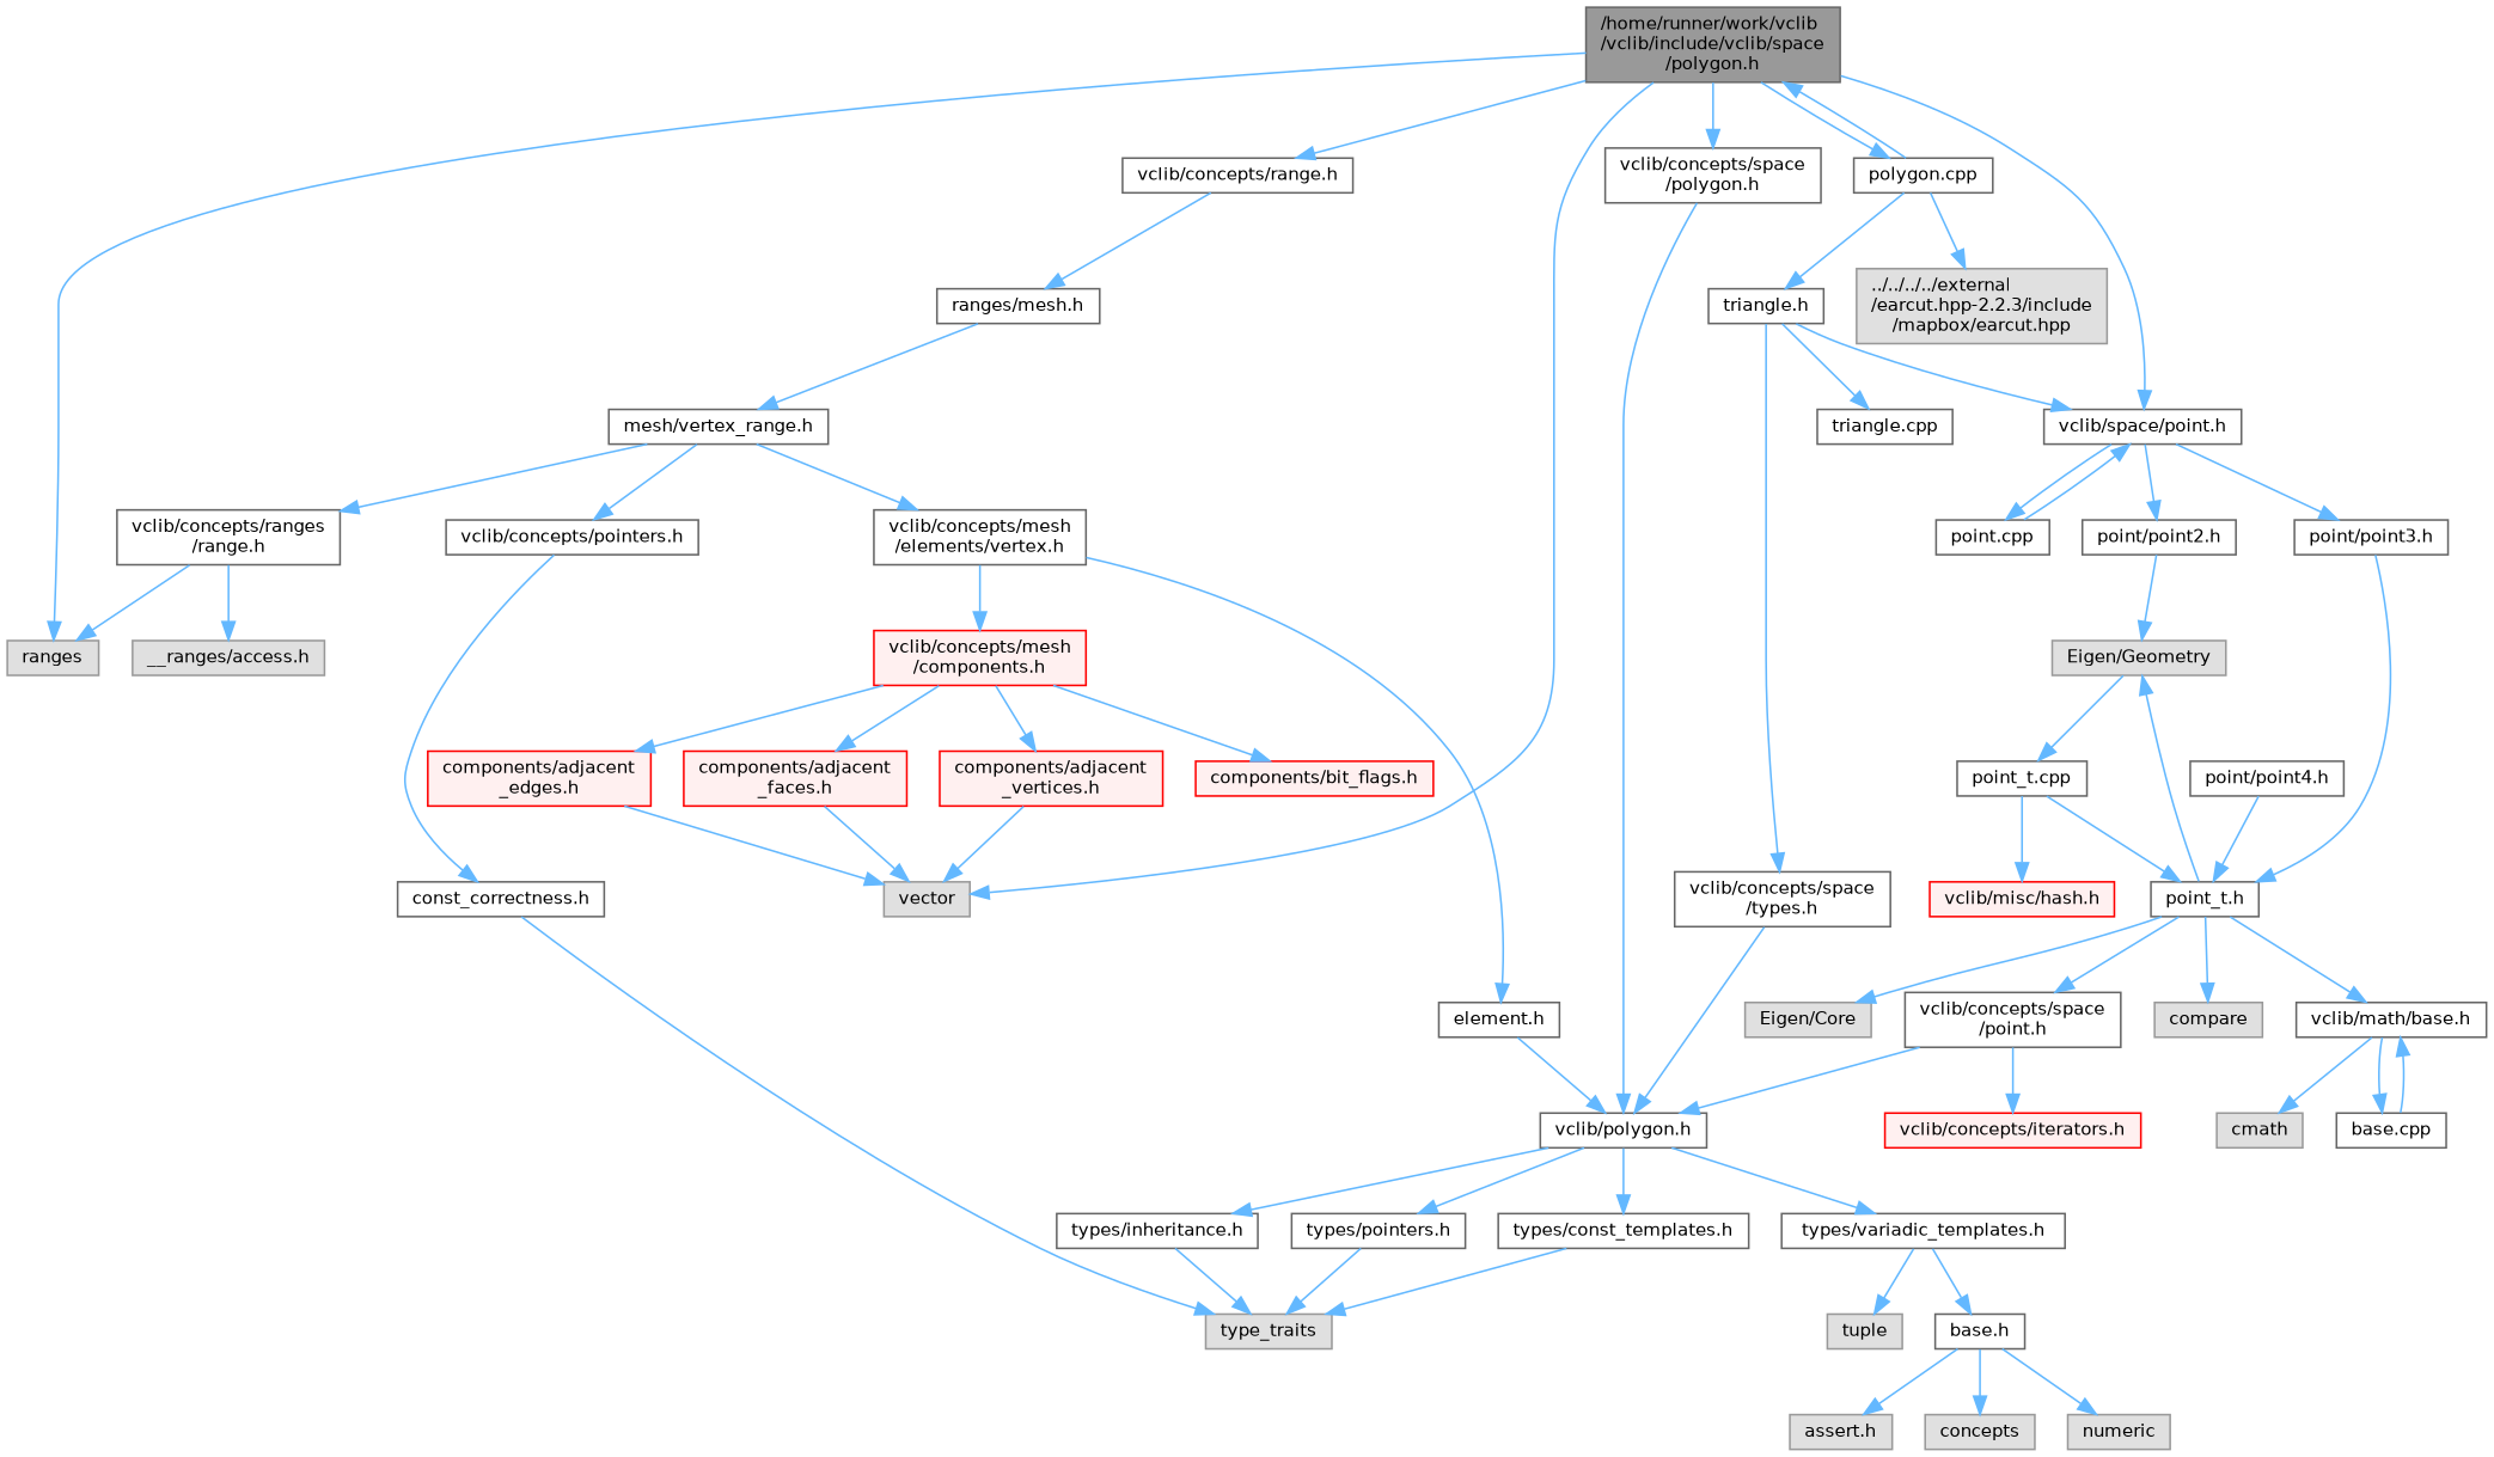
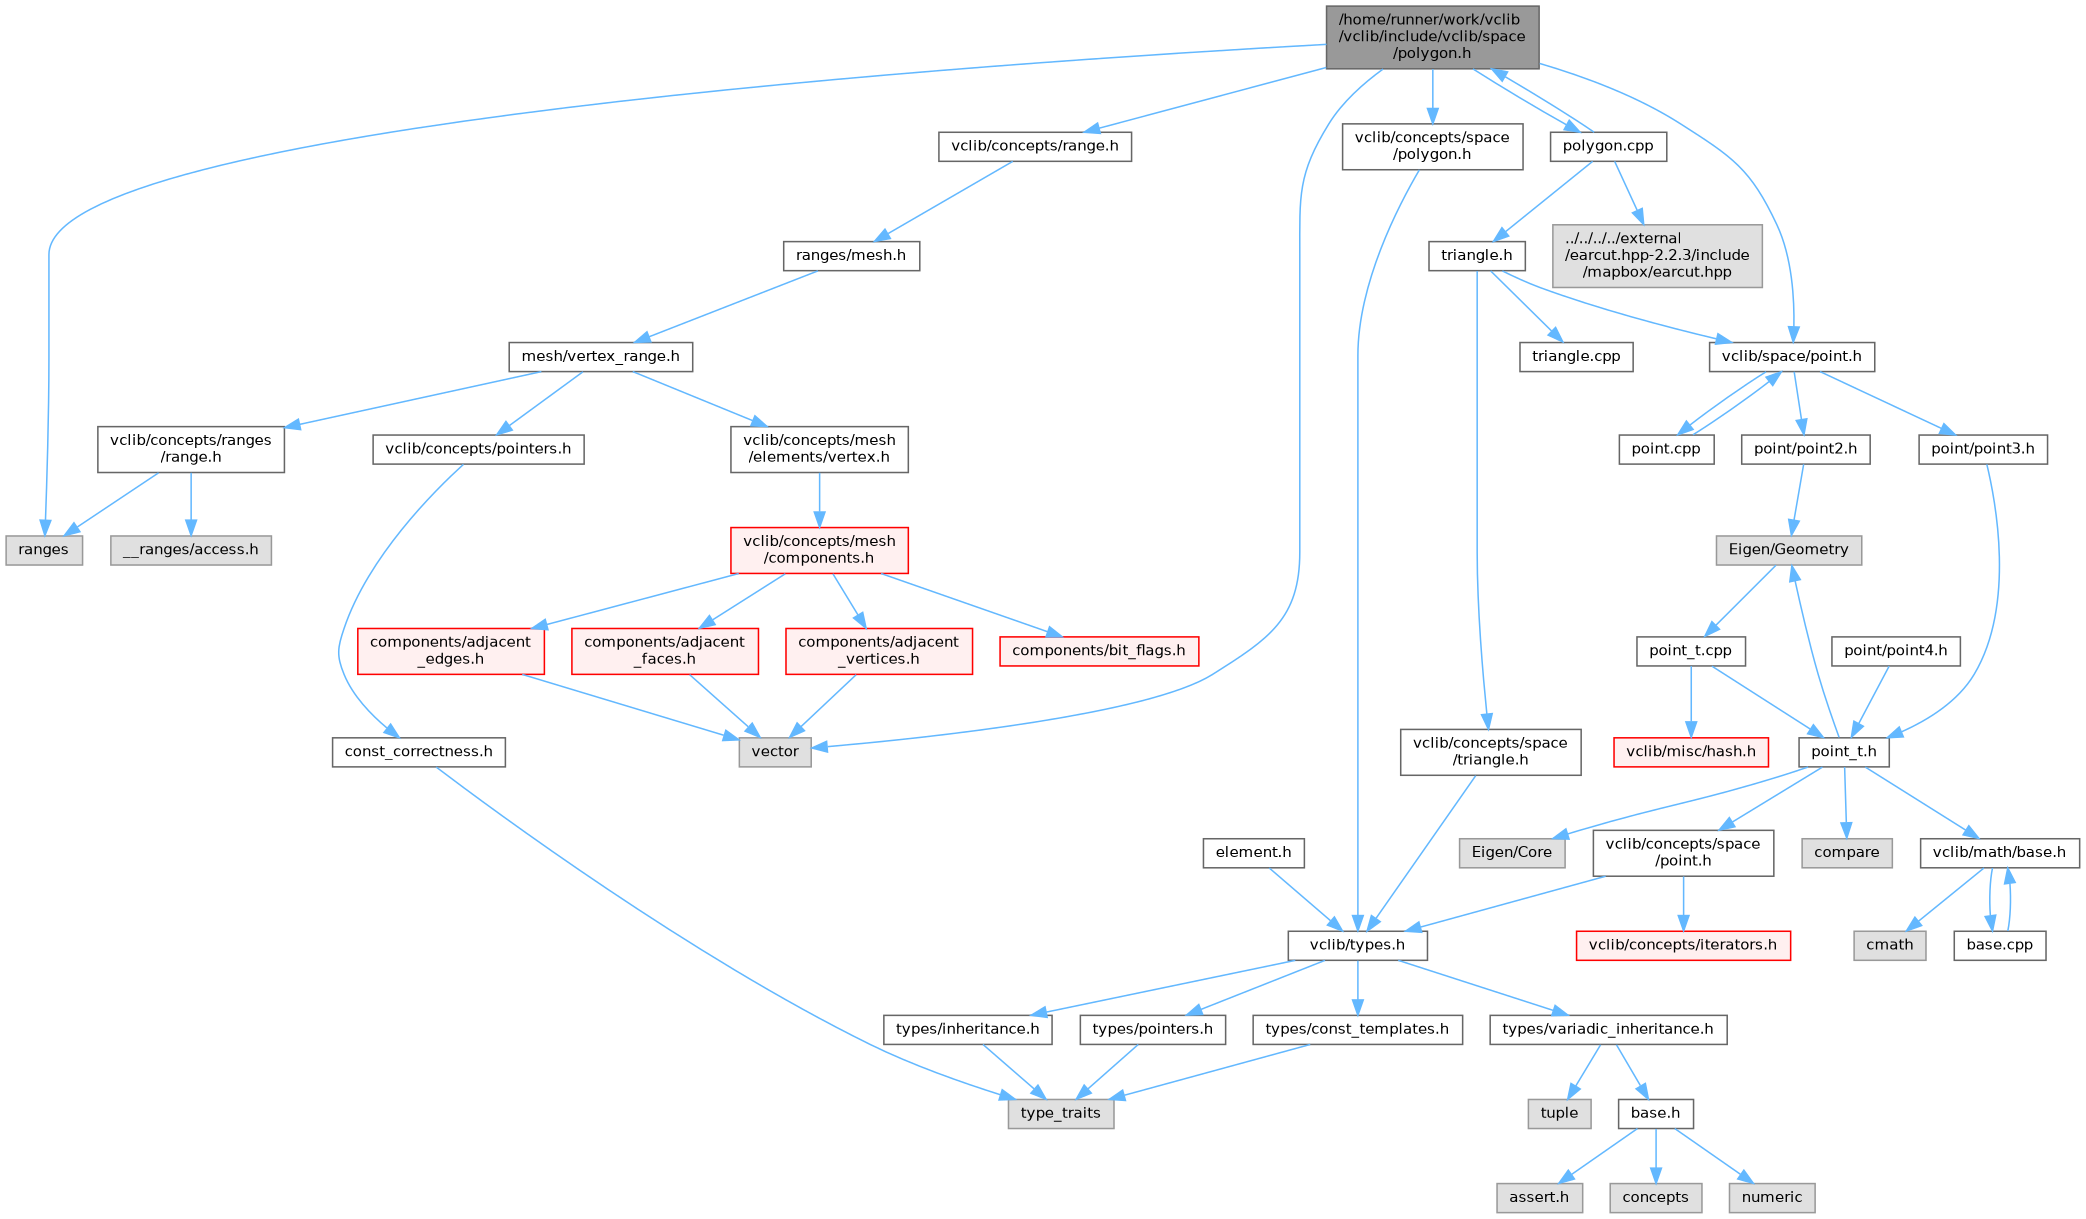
  digraph {
    node [color=grey40 fillcolor=white fontname=Helvetica fontsize=10 shape=box style=filled]
    edge [color=steelblue1 fontname=Helvetica fontsize=10 labelfontname=Helvetica labelfontsize=10 style=solid]
    n1 [color=gray40 fillcolor=grey60 fontcolor=black height=0.2 label="/home/runner/work/vclib\l/vclib/include/vclib/space\l/polygon.h" width=0.4]
    n2 [color=grey60 fillcolor="#E0E0E0" height=0.2 label=ranges width=0.4]
    n3 [color=grey60 fillcolor="#E0E0E0" height=0.2 label=vector width=0.4]
    n4 [height=0.2 label="vclib/concepts/space\l/polygon.h" width=0.4]
    n5 [height=0.2 label="vclib/concepts/range.h" width=0.4]
    n6 [height=0.2 label="vclib/space/point.h" width=0.4]
    n7 [height=0.2 label="polygon.cpp" width=0.4]
-   n8 [height=0.2 label="vclib/polygon.h" width=0.4]
+   n8 [height=0.2 label="vclib/types.h" width=0.4]
    n9 [height=0.2 label="ranges/mesh.h" width=0.4]
    n10 [height=0.2 label="point/point2.h" width=0.4]
    n11 [height=0.2 label="point/point3.h" width=0.4]
    n12 [height=0.2 label="point.cpp" width=0.4]
    n13 [height=0.2 label="triangle.h" width=0.4]
    n14 [color=grey60 fillcolor="#E0E0E0" height=0.2 label="../../../../external\l/earcut.hpp-2.2.3/include\l/mapbox/earcut.hpp" width=0.4]
    n15 [height=0.2 label="types/const_templates.h" width=0.4]
    n16 [height=0.2 label="types/inheritance.h" width=0.4]
    n17 [height=0.2 label="types/pointers.h" width=0.4]
-   n18 [height=0.2 label="types/variadic_templates.h" width=0.4]
+   n18 [height=0.2 label="types/variadic_inheritance.h" width=0.4]
    n19 [color=grey60 fillcolor="#E0E0E0" height=0.2 label=type_traits width=0.4]
    n20 [height=0.2 label="base.h" width=0.4]
    n21 [color=grey60 fillcolor="#E0E0E0" height=0.2 label=tuple width=0.4]
    n22 [color=grey60 fillcolor="#E0E0E0" height=0.2 label="assert.h" width=0.4]
    n23 [color=grey60 fillcolor="#E0E0E0" height=0.2 label=concepts width=0.4]
    n24 [color=grey60 fillcolor="#E0E0E0" height=0.2 label=numeric width=0.4]
    n25 [height=0.2 label="mesh/vertex_range.h" width=0.4]
    n26 [height=0.2 label="vclib/concepts/pointers.h" width=0.4]
    n27 [height=0.2 label="vclib/concepts/ranges\l/range.h" width=0.4]
    n28 [height=0.2 label="vclib/concepts/mesh\l/elements/vertex.h" width=0.4]
    n29 [height=0.2 label="const_correctness.h" width=0.4]
    n30 [color=grey60 fillcolor="#E0E0E0" height=0.2 label="__ranges/access.h" width=0.4]
    n31 [color=red fillcolor="#FFF0F0" height=0.2 label="vclib/concepts/mesh\l/components.h" width=0.4]
    n32 [height=0.2 label="element.h" width=0.4]
    n33 [color=red fillcolor="#FFF0F0" height=0.2 label="components/adjacent\l_edges.h" width=0.4]
    n34 [color=red fillcolor="#FFF0F0" height=0.2 label="components/adjacent\l_faces.h" width=0.4]
    n35 [color=red fillcolor="#FFF0F0" height=0.2 label="components/adjacent\l_vertices.h" width=0.4]
    n36 [color=red fillcolor="#FFF0F0" height=0.2 label="components/bit_flags.h" width=0.4]
    n37 [color=grey60 fillcolor="#E0E0E0" height=0.2 label="Eigen/Geometry" width=0.4]
    n38 [height=0.2 label="point_t.h" width=0.4]
    n39 [height=0.2 label="point/point4.h" width=0.4]
    n40 [color=grey60 fillcolor="#E0E0E0" height=0.2 label=compare width=0.4]
    n41 [color=grey60 fillcolor="#E0E0E0" height=0.2 label="Eigen/Core" width=0.4]
    n42 [height=0.2 label="vclib/concepts/space\l/point.h" width=0.4]
    n43 [height=0.2 label="vclib/math/base.h" width=0.4]
    n44 [height=0.2 label="point_t.cpp" width=0.4]
    n45 [color=red fillcolor="#FFF0F0" height=0.2 label="vclib/concepts/iterators.h" width=0.4]
    n46 [color=grey60 fillcolor="#E0E0E0" height=0.2 label=cmath width=0.4]
    n47 [height=0.2 label="base.cpp" width=0.4]
    n48 [color=red fillcolor="#FFF0F0" height=0.2 label="vclib/misc/hash.h" width=0.4]
-   n49 [height=0.2 label="vclib/concepts/space\l/types.h" width=0.4]
+   n49 [height=0.2 label="vclib/concepts/space\l/triangle.h" width=0.4]
    n50 [height=0.2 label="triangle.cpp" width=0.4]
    n1 -> n2
    n1 -> n3
    n1 -> n4
    n1 -> n5
    n1 -> n6
    n1 -> n7
    n4 -> n8
    n5 -> n9
    n6 -> n10
    n6 -> n11
    n6 -> n12
    n7 -> n1
    n7 -> n13
    n7 -> n14
    n8 -> n15
    n8 -> n16
    n8 -> n17
    n8 -> n18
    n9 -> n25
    n10 -> n37
    n11 -> n38
    n12 -> n6
    n13 -> n6
    n13 -> n49
    n13 -> n50
    n15 -> n19
    n16 -> n19
    n17 -> n19
    n18 -> n20
    n18 -> n21
    n20 -> n22
    n20 -> n23
    n20 -> n24
    n25 -> n26
    n25 -> n27
    n25 -> n28
    n26 -> n29
    n27 -> n2
    n27 -> n30
    n28 -> n31
-   n28 -> n32
    n29 -> n19
    n31 -> n33
    n31 -> n34
    n31 -> n35
    n31 -> n36
    n32 -> n8
    n33 -> n3
    n34 -> n3
    n35 -> n3
    n37 -> n44
    n38 -> n37
    n38 -> n40
    n38 -> n41
    n38 -> n42
    n38 -> n43
    n39 -> n38
    n42 -> n8
    n42 -> n45
    n43 -> n46
    n43 -> n47
    n44 -> n38
    n44 -> n48
    n47 -> n43
    n49 -> n8
  }
